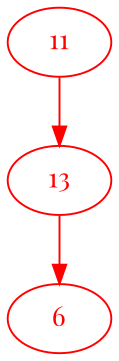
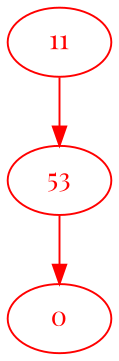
  digraph {
    fontname="Playfair Display"
    node [color=red fontcolor=red fontname="Playfair Display"]
    edge [color=red fontname="Playfair Display"]
    11
-   13
-   6
+   13 [label=53]
+   6 [label=0]
    11 -> 13
    13 -> 6
  }
